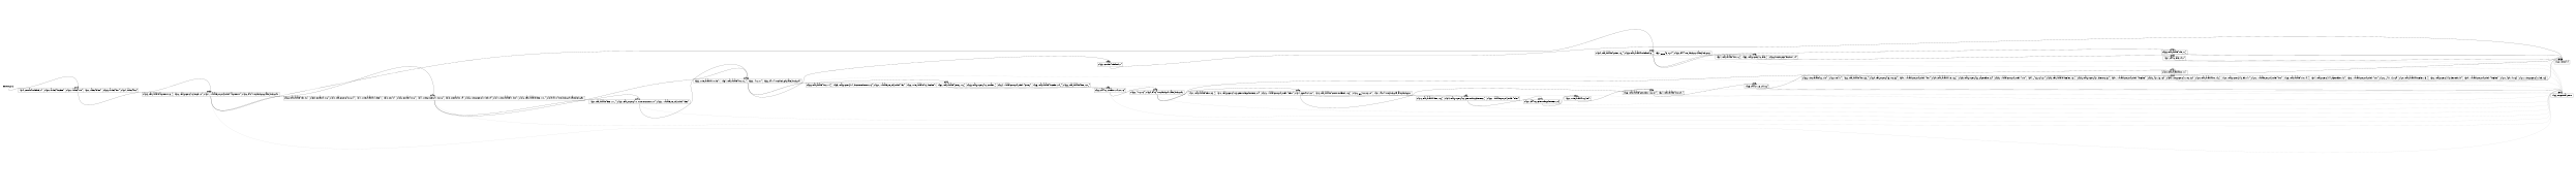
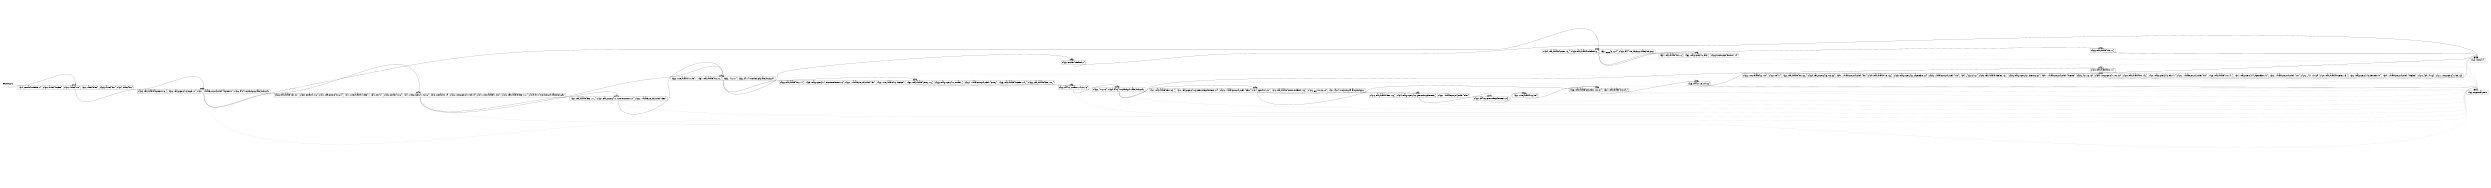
  digraph {
    rankdir=LR
    node [shape=record]
    edge [headport=n tailport=s]
    n1 [label=BB_entry575 shape=none]
    n2 [label="{24519: constant[undefined,v1]|24520: vardecl['docElem']|24521: vardecl['win']|24522: vardecl['elem']|24523: vardecl['box']|24524: vardecl['doc']}"]
    n3 [label="{24525: read-variable['arguments',v3,-]|24526: read-property[v3,'length',v2]|24527: \<variable-non-null-undef\>['arguments']|24528: if[v2](true-block:8286,false-block:8290)}"]
    n4 [label="{24529: read-variable['options',v5,-]|24530: read-variable['undefined',v6,-]|24531: ===[v5,v6,v4]|24532: if[v4](true-block:8287,false-block:8288)}"]
    n5 [label="{24538: read-variable['this',v5,-]|24539: constant[0.0,v6]|24540: read-property[v5,v6,v4]|24541: write-variable[v4,'elem']*|24542: new[v7]|24543: constant[0.0,v8]|24544: write-property[v7,'top',v8]|24545: constant[0.0,v9]|24546: write-property[v7,'left',v9]|24547: write-variable[v7,'box']*|24548: read-variable['elem',v10,-]|24549: if[v10](true-block:8291,false-block:8292)}"]
    n6 [label="{24613: exceptional-return}"]
    n7 [label="{24533: read-variable['this',v1,-]}"]
    n8 [label="{24534: read-variable['this',v8,-]|24535: read-property[v8,'each',-]|24536: function-expr[function(i),v9]}"]
    n9 [label="{24553: write-variable[v10,'doc']*|24554: read-variable['doc',v12,-]|24555: ![v12,v11]|24556: if[v11](true-block:8293,false-block:8294)}"]
    n10 [label="{24550: read-variable['elem',v11,-]|24551: read-property[v11,'ownerDocument',v10]|24552: \<variable-non-null-undef\>['elem']}"]
    n11 [label="{24612: return[v1]}"]
-   n12 [label="{24537: call[v8,'each',v9,v1]}"]
    n13 [label="{24557: constant[undefined,v1]}"]
    n14 [label="{24558: read-variable['doc',v14,-]|24559: read-property[v14,'documentElement',v13]|24560: \<variable-non-null-undef\>['doc']|24561: write-variable[v13,'docElem']*|24562: read-variable['jQuery',v18,-]|24563: read-property[v18,'contains',-]|24564: \<variable-non-null-undef\>['jQuery']|24565: read-variable['docElem',v19,-]|24566: read-variable['elem',v20,-]}"]
    n15 [label="{24567: call[v18,'contains',v19,v20,v16]}"]
    n16 [label="{24568: ![v16,v15]|24569: if[v15](true-block:8297,false-block:8298)}"]
    n17 [label="{24570: read-variable['box',v1,-]}"]
    n18 [label="{24571: read-variable['elem',v25,-]|24572: read-property[v25,'getBoundingClientRect',v24]|24573: \<variable-non-null-undef\>['elem']|24574: typeof[v24,v22]|24575: read-variable['core_strundefined',v23,-]|24576: !==[v22,v23,v21]|24577: if[v21](true-block:8299,false-block:8302)}"]
    n19 [label="{24578: read-variable['elem',v28,-]|24579: read-property[v28,'getBoundingClientRect',-]|24580: \<variable-non-null-undef\>['elem']}"]
    n20 [label="{24583: read-variable['getWindow',v28,v27]|24584: read-variable['doc',v29,-]}"]
    n21 [label="{24581: call[v28,'getBoundingClientRect',v26]}"]
    n22 [label="{24585: call[v27,v28,v29,v26]}"]
    n23 [label="{24582: write-variable[v26,'box']*}"]
    n24 [label="{24586: write-variable[v26,'win']*|24587: new[v1]|24588: read-variable['box',v35,-]|24589: read-property[v35,'top',v33]|24590: \<variable-non-null-undef\>['box']|24591: read-variable['win',v36,-]|24592: read-property[v36,'pageYOffset',v34]|24593: \<variable-non-null-undef\>['win']|24594: +[v33,v34,v31]|24595: read-variable['docElem',v37,-]|24596: read-property[v37,'clientTop',v32]|24597: \<variable-non-null-undef\>['docElem']|24598: -[v31,v32,v30]|24599: write-property[v1,'top',v30]|24600: read-variable['box',v43,-]|24601: read-property[v43,'left',v41]|24602: \<variable-non-null-undef\>['box']|24603: read-variable['win',v44,-]|24604: read-property[v44,'pageXOffset',v42]|24605: \<variable-non-null-undef\>['win']|24606: +[v41,v42,v39]|24607: read-variable['docElem',v45,-]|24608: read-property[v45,'clientLeft',v40]|24609: \<variable-non-null-undef\>['docElem']|24610: -[v39,v40,v38]|24611: write-property[v1,'left',v38]}"]
    n1 -> n2 [headlabel="    8284"]
    n2 -> n3 [headlabel="      8285"]
    n3 -> n4 [headlabel="      8286"]
    n3 -> n5 [headlabel="      8290"]
    n3 -> n6 [color=gray headlabel="      8306"]
    n4 -> n6 [color=gray]
    n4 -> n7 [headlabel="      8287"]
    n4 -> n8 [headlabel="      8288"]
    n5 -> n6 [color=gray]
    n5 -> n9 [headlabel="      8292"]
    n5 -> n10 [headlabel="      8291"]
    n7 -> n6 [color=gray]
    n7 -> n11 [headlabel="      8305"]
    n8 -> n6 [color=gray]
-   n8 -> n12 [headlabel="      8289"]
    n9 -> n6 [color=gray]
    n9 -> n13 [headlabel="      8293"]
    n9 -> n14 [headlabel="      8294"]
    n10 -> n6 [color=gray]
    n10 -> n9
-   n12 -> n6 [color=gray]
-   n12 -> n11
    n13 -> n11
    n14 -> n6 [color=gray]
    n14 -> n15 [headlabel="      8295"]
    n15 -> n6 [color=gray]
    n15 -> n16 [headlabel="      8296"]
    n16 -> n6 [color=gray]
    n16 -> n17 [headlabel="      8297"]
    n16 -> n18 [headlabel="      8298"]
    n17 -> n6 [color=gray]
    n17 -> n11
    n18 -> n6 [color=gray]
    n18 -> n19 [headlabel="      8299"]
    n18 -> n20 [headlabel="      8302"]
    n19 -> n6 [color=gray]
    n19 -> n21 [headlabel="      8300"]
    n20 -> n6 [color=gray]
    n20 -> n22 [headlabel="      8303"]
    n21 -> n6 [color=gray]
    n21 -> n23 [headlabel="      8301"]
    n22 -> n6 [color=black]
    n22 -> n24 [headlabel="      8304"]
    n23 -> n20
    n24 -> n6 [color=gray]
    n24 -> n11
  }
